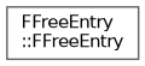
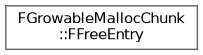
  digraph {
    rankdir=LR
-   n1 [color=grey40 fillcolor=white fontname=Helvetica fontsize=10 height=0.2 label="FFreeEntry\l::FFreeEntry" shape=box style=filled width=0.4]
+   n1 [color=grey40 fillcolor=white fontname=Helvetica fontsize=10 height=0.2 label="FGrowableMallocChunk\l::FFreeEntry" shape=box style=filled width=0.4]
  }
